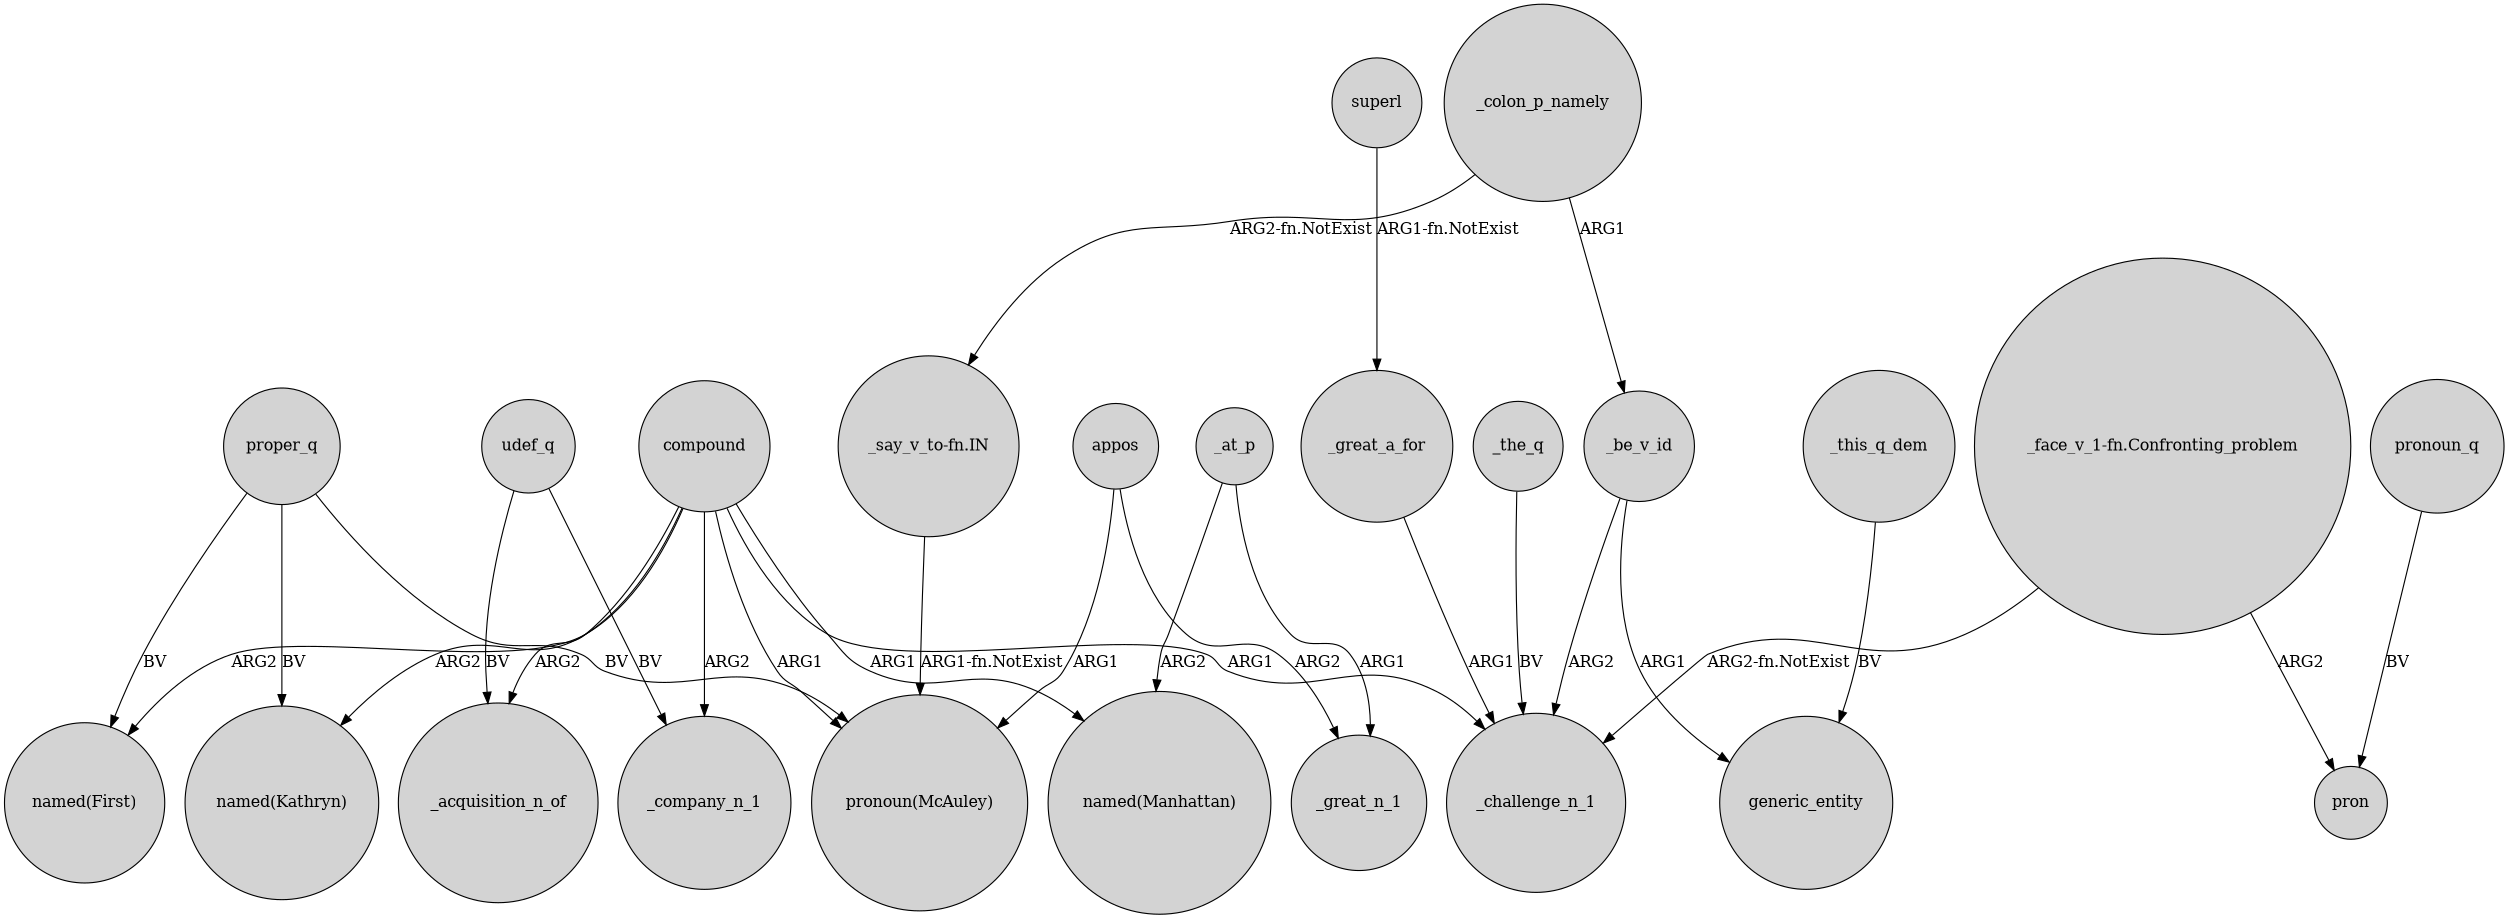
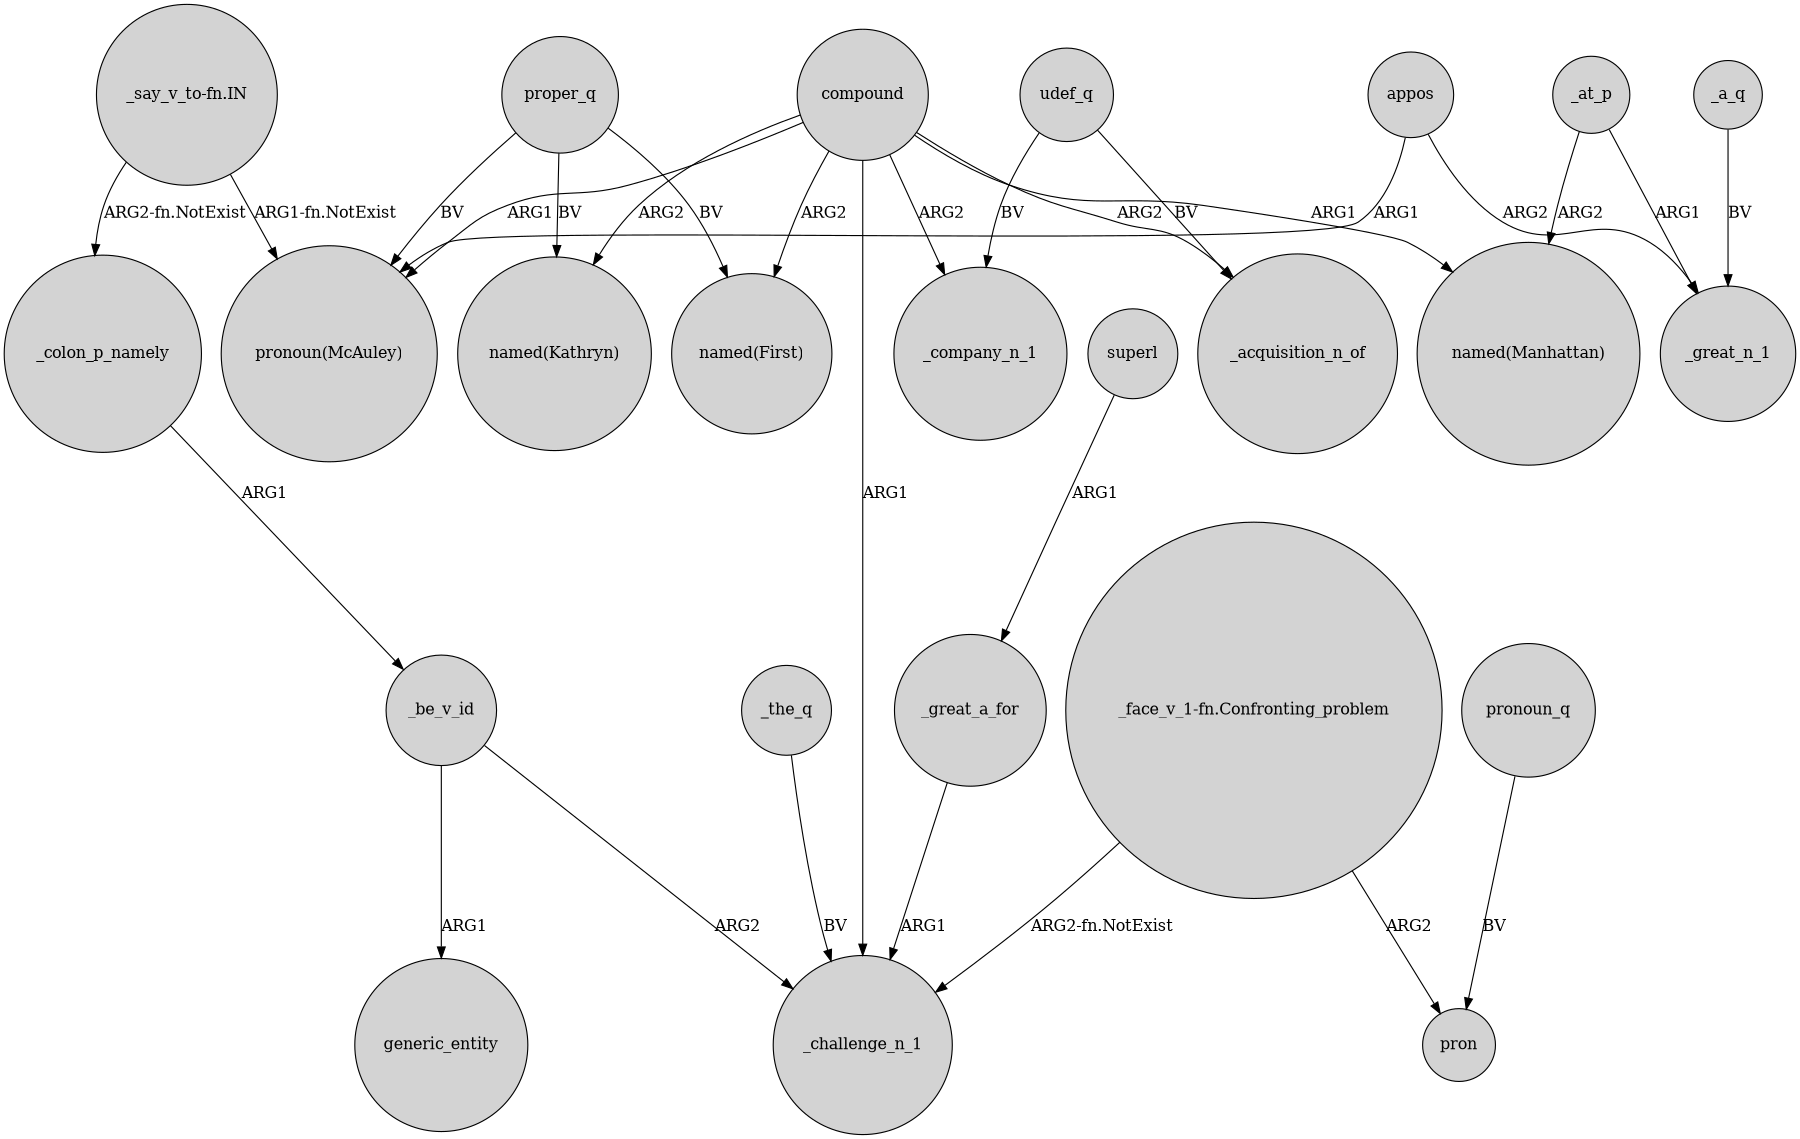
  digraph {
    node [shape=circle style=filled]
    _be_v_id
    _challenge_n_1
    generic_entity
    _colon_p_namely
    "_say_v_to-fn.IN"
    n6 [label="pronoun(McAuley)"]
    compound
    _company_n_1
    "named(Manhattan)"
    "named(Kathryn)"
    "named(First)"
    _acquisition_n_of
    _at_p
    n14 [label=_great_n_1]
    proper_q
    _the_q
    pronoun_q
    pron
    appos
    superl
    _great_a_for
-   _this_q_dem
    udef_q
    "_face_v_1-fn.Confronting_problem"
+   _a_q
    _be_v_id -> _challenge_n_1 [label=ARG2]
    _be_v_id -> generic_entity [label=ARG1]
    _colon_p_namely -> _be_v_id [label=ARG1]
-   _colon_p_namely -> "_say_v_to-fn.IN" [label="ARG2-fn.NotExist"]
+   "_say_v_to-fn.IN" -> _colon_p_namely [label="ARG2-fn.NotExist"]
    "_say_v_to-fn.IN" -> n6 [label="ARG1-fn.NotExist"]
    compound -> _challenge_n_1 [label=ARG1]
    compound -> n6 [label=ARG1]
    compound -> _company_n_1 [label=ARG2]
    compound -> "named(Manhattan)" [label=ARG1]
    compound -> "named(Kathryn)" [label=ARG2]
    compound -> "named(First)" [label=ARG2]
    compound -> _acquisition_n_of [label=ARG2]
    _at_p -> "named(Manhattan)" [label=ARG2]
    _at_p -> n14 [label=ARG1]
    proper_q -> n6 [label=BV]
    proper_q -> "named(Kathryn)" [label=BV]
    proper_q -> "named(First)" [label=BV]
    _the_q -> _challenge_n_1 [label=BV]
    pronoun_q -> pron [label=BV]
    appos -> n6 [label=ARG1]
    appos -> n14 [label=ARG2]
-   superl -> _great_a_for [label="ARG1-fn.NotExist"]
+   superl -> _great_a_for [label=ARG1]
    _great_a_for -> _challenge_n_1 [label=ARG1]
-   _this_q_dem -> generic_entity [label=BV]
    udef_q -> _company_n_1 [label=BV]
    udef_q -> _acquisition_n_of [label=BV]
    "_face_v_1-fn.Confronting_problem" -> _challenge_n_1 [label="ARG2-fn.NotExist"]
    "_face_v_1-fn.Confronting_problem" -> pron [label=ARG2]
+   _a_q -> n14 [label=BV]
  }
